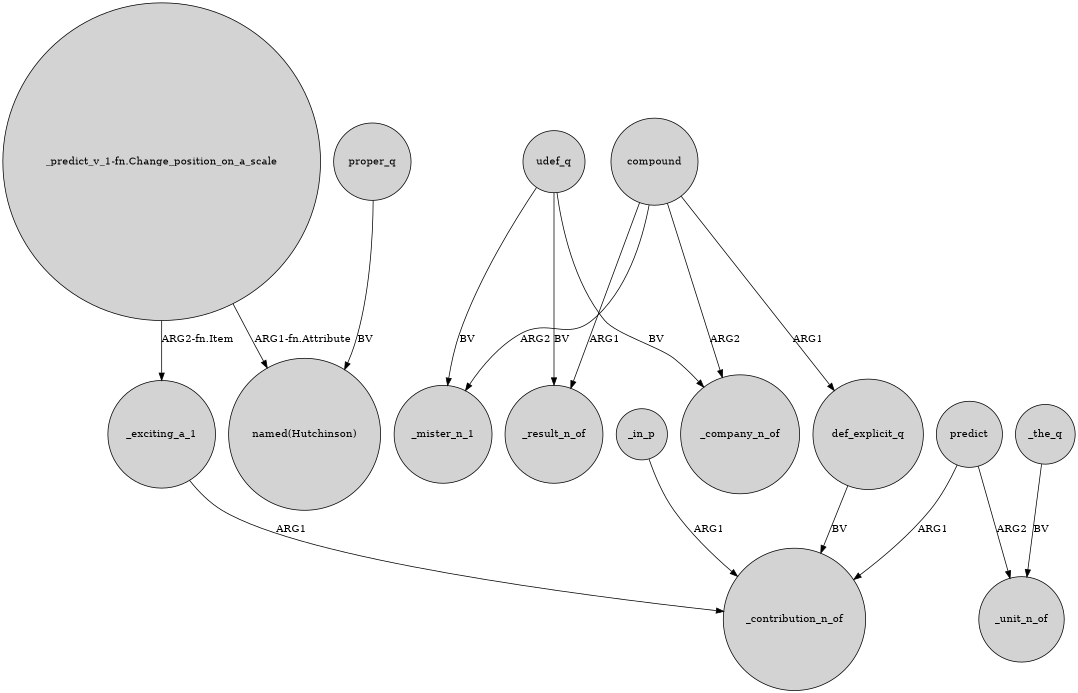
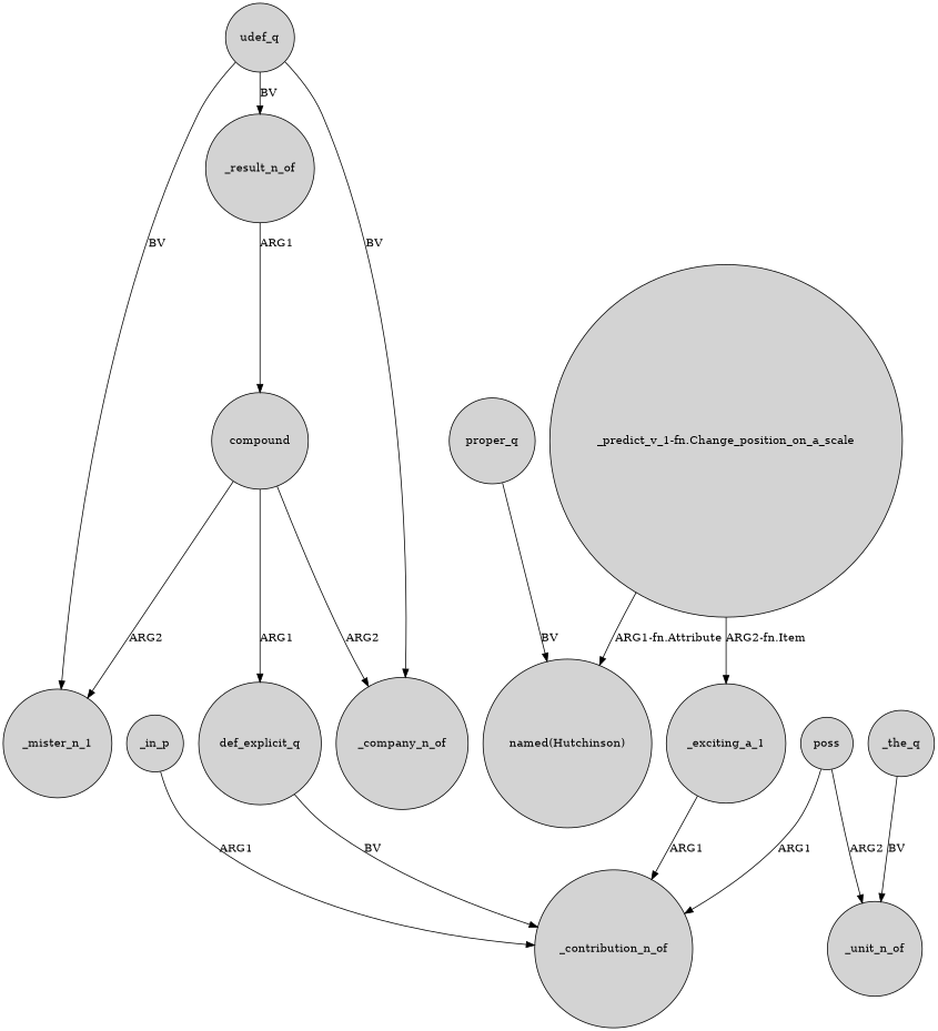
  digraph {
    node [shape=circle style=filled]
    compound
    _mister_n_1
    _company_n_of
    _result_n_of
    def_explicit_q
    "_predict_v_1-fn.Change_position_on_a_scale"
    "named(Hutchinson)"
    _exciting_a_1
    _contribution_n_of
    _in_p
    udef_q
-   poss [label=predict]
+   poss
    _unit_n_of
    _the_q
    proper_q
    compound -> _mister_n_1 [label=ARG2]
    compound -> _company_n_of [label=ARG2]
-   compound -> _result_n_of [label=ARG1]
+   _result_n_of -> compound [label=ARG1]
    compound -> def_explicit_q [label=ARG1]
    def_explicit_q -> _contribution_n_of [label=BV]
    "_predict_v_1-fn.Change_position_on_a_scale" -> "named(Hutchinson)" [label="ARG1-fn.Attribute"]
    "_predict_v_1-fn.Change_position_on_a_scale" -> _exciting_a_1 [label="ARG2-fn.Item"]
    _exciting_a_1 -> _contribution_n_of [label=ARG1]
    _in_p -> _contribution_n_of [label=ARG1]
    udef_q -> _mister_n_1 [label=BV]
    udef_q -> _company_n_of [label=BV]
    udef_q -> _result_n_of [label=BV]
    poss -> _contribution_n_of [label=ARG1]
    poss -> _unit_n_of [label=ARG2]
    _the_q -> _unit_n_of [label=BV]
    proper_q -> "named(Hutchinson)" [label=BV]
  }
